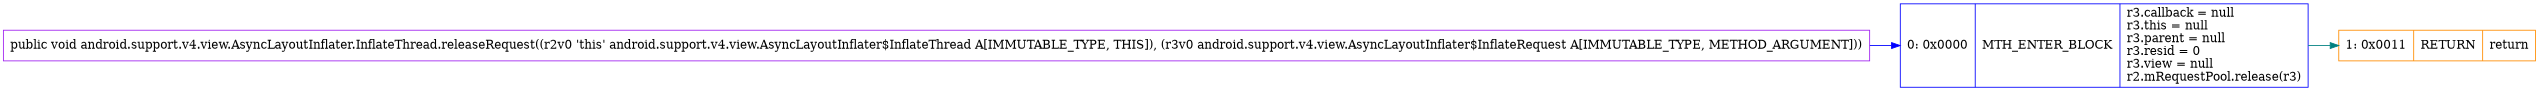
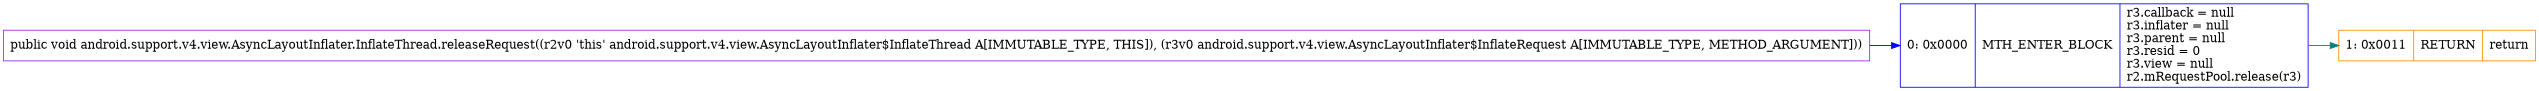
  digraph {
    rankdir=LR
    node [shape=record]
-   n1 [label="{0\:\ 0x0000|MTH_ENTER_BLOCK\l|r3.callback = null\lr3.this = null\lr3.parent = null\lr3.resid = 0\lr3.view = null\lr2.mRequestPool.release(r3)\l}" color=blue]
+   n1 [label="{0\:\ 0x0000|MTH_ENTER_BLOCK\l|r3.callback = null\lr3.inflater = null\lr3.parent = null\lr3.resid = 0\lr3.view = null\lr2.mRequestPool.release(r3)\l}" color=blue]
    n2 [label="{1\:\ 0x0011|RETURN\l|return\l}" color=darkorange]
    n3 [label="{public void android.support.v4.view.AsyncLayoutInflater.InflateThread.releaseRequest((r2v0 'this' android.support.v4.view.AsyncLayoutInflater$InflateThread A[IMMUTABLE_TYPE, THIS]), (r3v0 android.support.v4.view.AsyncLayoutInflater$InflateRequest A[IMMUTABLE_TYPE, METHOD_ARGUMENT])) }" color=purple]
    n1 -> n2 [color=teal]
    n3 -> n1 [color=blue]
  }
